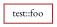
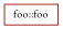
  digraph {
    rankdir=LR
    fontname="EB Garamond"
-   n1 [color=brown fillcolor=white fontname="EB Garamond" fontsize=10 height=0.2 label="test::foo" shape=box style=filled width=0.4]
+   n1 [color=brown fillcolor=white fontname="EB Garamond" fontsize=10 height=0.2 label="foo::foo" shape=box style=filled width=0.4]
  }
